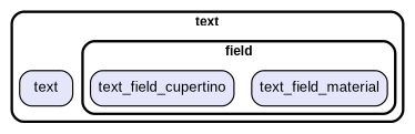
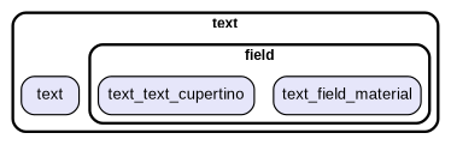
  digraph {
    fontname="Arial Black"
    fontsize=13
    penwidth=2.6
    style=rounded
    node [fillcolor=Lavender fontname=Arial fontsize=15 penwidth=1.3 shape=rect style="filled,rounded"]
    n1 [label=text_field_material]
-   n2 [label=text_field_cupertino]
+   n2 [label=text_text_cupertino]
    n3 [label=text]
    subgraph cluster_1 {
      label=text
      n3
      subgraph cluster_2 {
        label=field
        n1
        n2
      }
    }
  }
